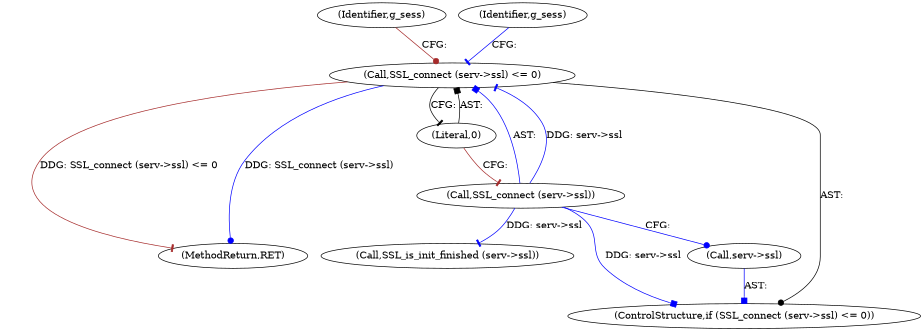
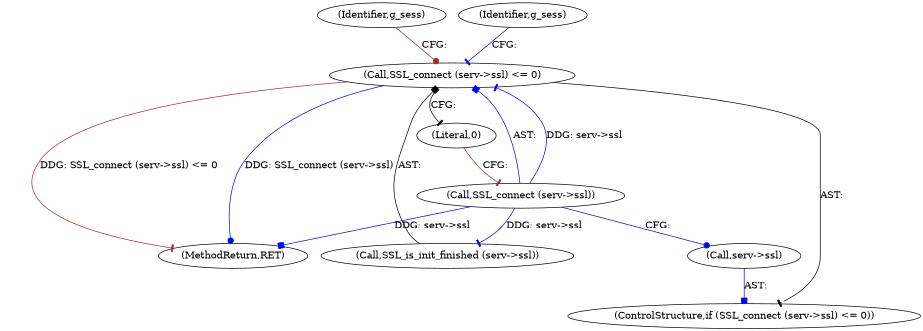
  digraph {
    edge [arrowhead=tee color=blue]
    n1 [label="(Call,SSL_connect (serv->ssl) <= 0)"]
    n2 [label="(MethodReturn,RET)"]
    n3 [label="(Literal,0)"]
    n4 [label="(ControlStructure,if (SSL_connect (serv->ssl) <= 0))"]
    n5 [label="(Call,SSL_connect (serv->ssl))"]
    n6 [label="(Call,SSL_is_init_finished (serv->ssl))"]
    n7 [label="(Call,serv->ssl)"]
    n8 [label="(Identifier,g_sess)"]
    n9 [label="(Identifier,g_sess)"]
    n1 -> n2 [color=brown label="DDG: SSL_connect (serv->ssl) <= 0"]
    n1 -> n2 [arrowhead=dot label="DDG: SSL_connect (serv->ssl)"]
    n1 -> n3 [color=black label="CFG: "]
-   n1 -> n4 [arrowhead=dot color=black label="AST: "]
-   n3 -> n1 [arrowhead=box color=black label="AST: "]
+   n1 -> n4 [color=black label="AST: "]
+   n6 -> n1 [arrowhead=box color=black label="AST: "]
    n3 -> n5 [color=brown label="CFG: "]
    n5 -> n1 [arrowhead=box label="AST: "]
    n5 -> n1 [label="DDG: serv->ssl"]
-   n5 -> n4 [arrowhead=box label="DDG: serv->ssl"]
+   n5 -> n2 [arrowhead=box label="DDG: serv->ssl"]
    n5 -> n6 [label="DDG: serv->ssl"]
    n5 -> n7 [arrowhead=dot label="CFG: "]
    n7 -> n4 [arrowhead=box label="AST: "]
    n8 -> n1 [arrowhead=dot color=brown label="CFG: "]
    n9 -> n1 [label="CFG: "]
  }
